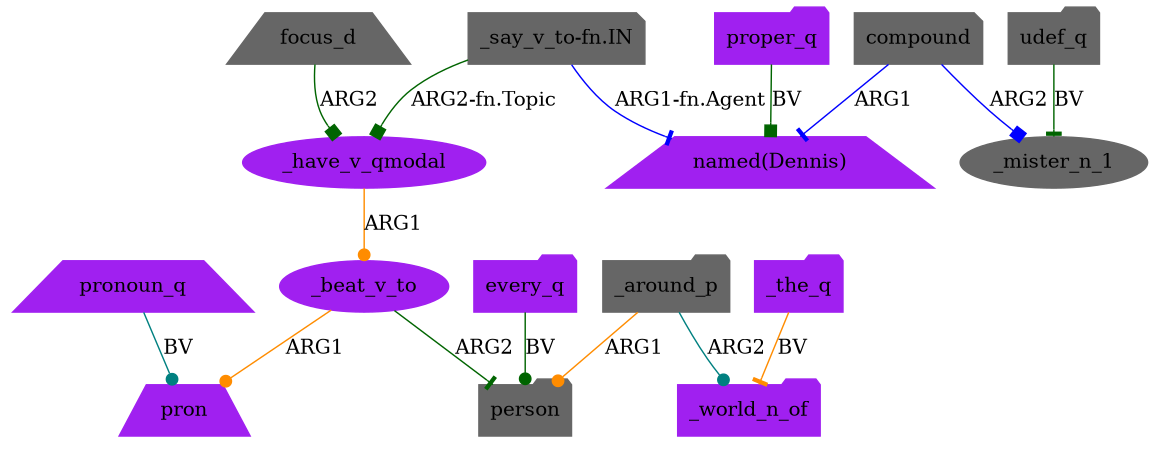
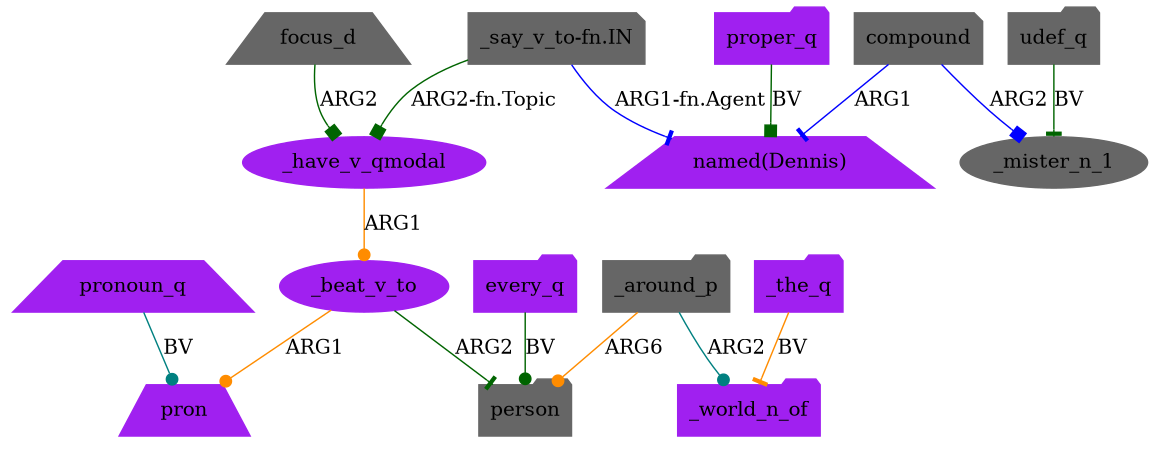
  digraph {
    node [color=purple shape=folder style=filled]
    edge [arrowhead=dot color=darkgreen]
    _have_v_qmodal [shape=ellipse]
    _beat_v_to [shape=ellipse]
    person [color=gray40]
    pron [shape=trapezium]
    every_q
    _around_p [color=gray40]
    _world_n_of
    udef_q [color=gray40]
    _mister_n_1 [color=gray40 shape=ellipse]
    "_say_v_to-fn.IN" [color=gray40 shape=note]
    "named(Dennis)" [shape=trapezium]
    proper_q
    focus_d [color=gray40 shape=trapezium]
    compound [color=gray40 shape=note]
    _the_q
    pronoun_q [shape=trapezium]
    _have_v_qmodal -> _beat_v_to [color=darkorange label=ARG1]
    _beat_v_to -> person [arrowhead=tee label=ARG2]
    _beat_v_to -> pron [color=darkorange label=ARG1]
    every_q -> person [label=BV]
-   _around_p -> person [color=darkorange label=ARG1]
+   _around_p -> person [color=darkorange label=ARG6]
    _around_p -> _world_n_of [color=teal label=ARG2]
    udef_q -> _mister_n_1 [arrowhead=tee label=BV]
    "_say_v_to-fn.IN" -> _have_v_qmodal [arrowhead=box label="ARG2-fn.Topic"]
    "_say_v_to-fn.IN" -> "named(Dennis)" [arrowhead=tee color=blue label="ARG1-fn.Agent"]
    proper_q -> "named(Dennis)" [arrowhead=box label=BV]
    focus_d -> _have_v_qmodal [arrowhead=box label=ARG2]
    compound -> _mister_n_1 [arrowhead=box color=blue label=ARG2]
    compound -> "named(Dennis)" [arrowhead=tee color=blue label=ARG1]
    _the_q -> _world_n_of [arrowhead=tee color=darkorange label=BV]
    pronoun_q -> pron [color=teal label=BV]
  }
